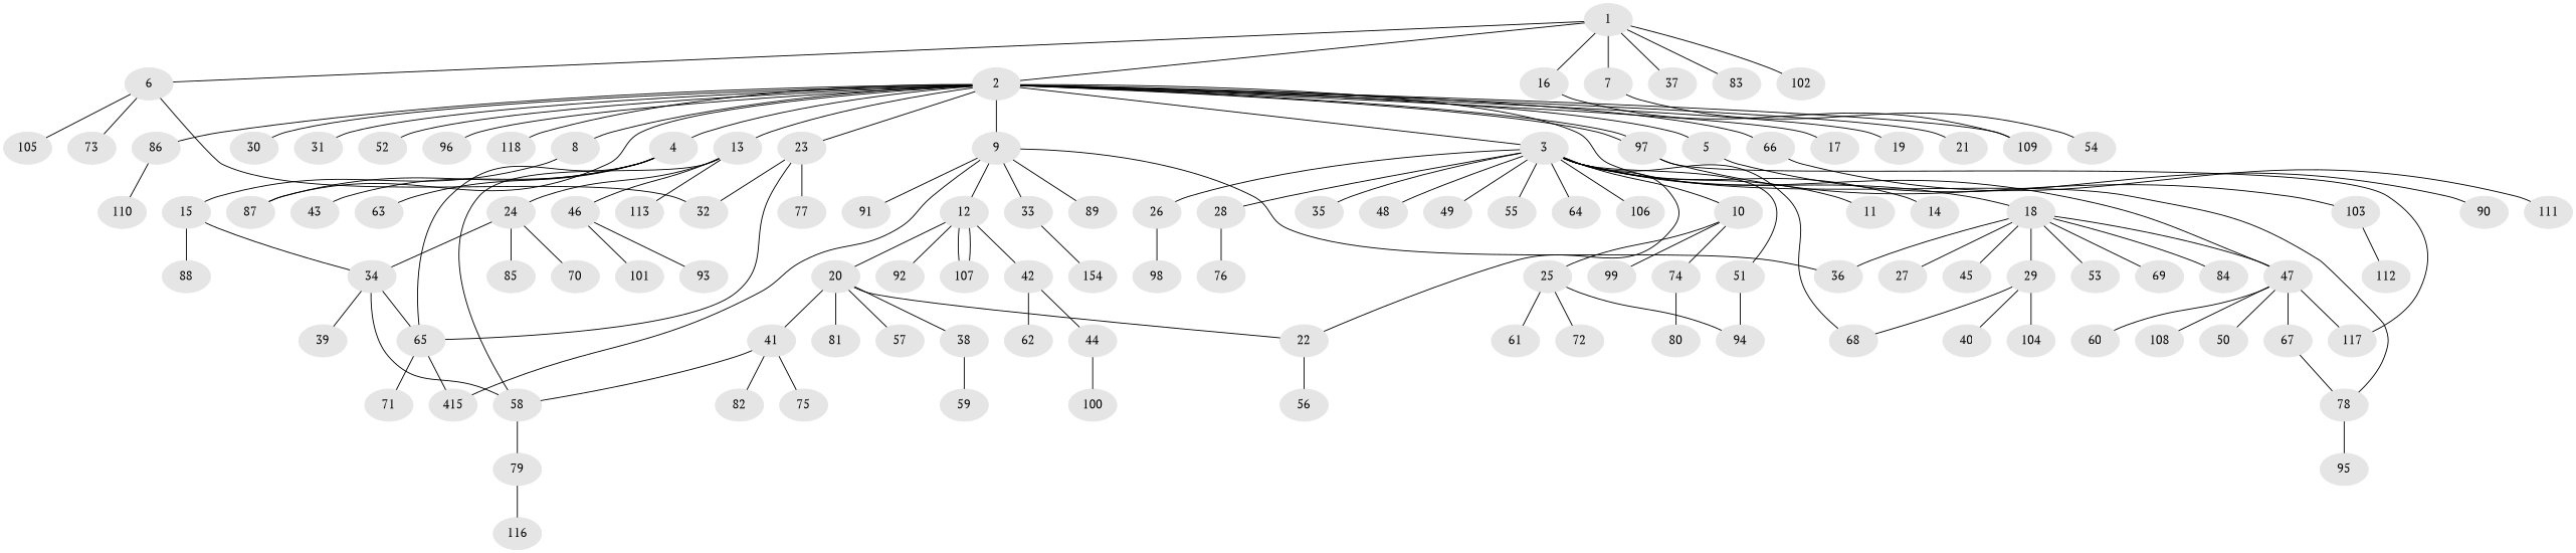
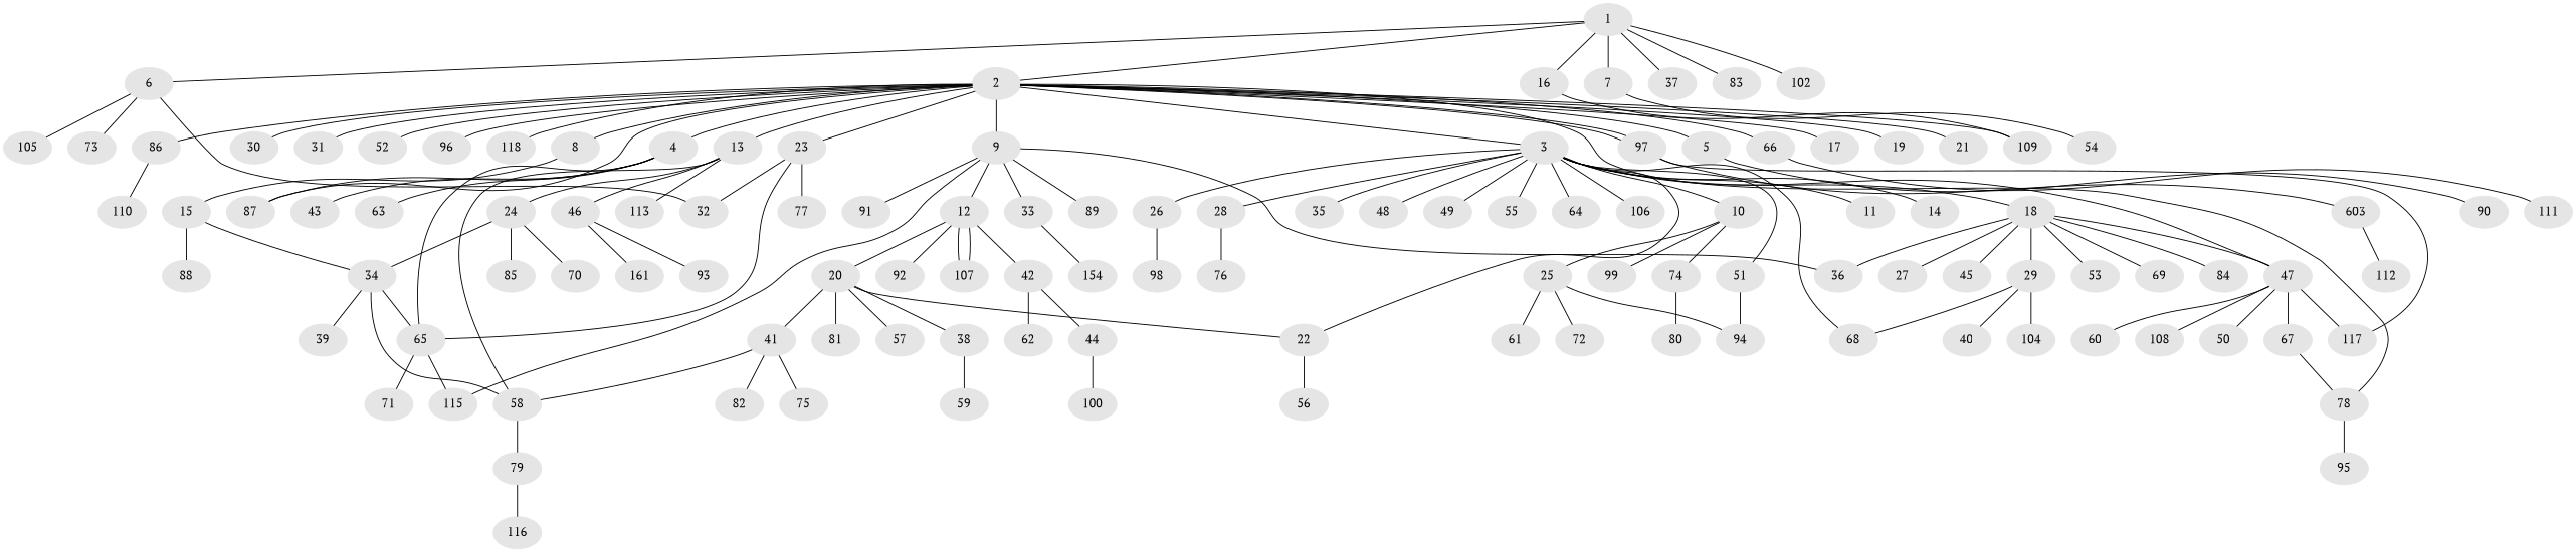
  graph {
    fontname="PT Serif"
    node [color=gray90 fontname="PT Serif" style=filled]
    edge [fontname="PT Serif"]
    1
    2
    6
    7
    16
    37
    83
    102
    3
    4
    5
    8
    9
    13
    17
    19
    21
    23
    30
    31
    52
    66
    78
    86
    87
    96
    97
    109
    118
    32
    73
    105
    54
    10
    11
    14
    18
    22
    26
    28
    35
    47
    48
    49
    51
    55
    64
    68
    106
    43
    63
    65
    90
    15
    12
    33
    36
    89
    91
-   115 [label=415]
+   115
    24
    46
    58
    113
    77
    111
    95
    110
    117
-   103
+   103 [label=603]
    25
    74
    99
    27
    29
    45
    53
    69
    84
    56
    98
    76
    50
    60
    67
    108
    94
    71
    34
    88
    20
    42
    92
    107
    n95 [label=154]
    61
    72
    80
    38
    41
    57
    81
    44
    62
    70
    85
    93
-   101
+   101 [label=161]
    79
    39
    40
    104
    59
    75
    82
    100
    116
    112
    1 -- 2
    1 -- 6
    1 -- 7
    1 -- 16
    1 -- 37
    1 -- 83
    1 -- 102
    2 -- 3
    2 -- 4
    2 -- 5
    2 -- 8
    2 -- 9
    2 -- 13
    2 -- 17
    2 -- 19
    2 -- 21
    2 -- 23
    2 -- 30
    2 -- 31
    2 -- 52
    2 -- 66
    2 -- 78
    2 -- 86
    2 -- 87
    2 -- 96
    2 -- 97
    2 -- 97
    2 -- 109
    2 -- 118
    6 -- 32
    6 -- 73
    6 -- 105
    7 -- 54
    16 -- 109
    3 -- 10
    3 -- 11
    3 -- 14
    3 -- 18
    3 -- 22
    3 -- 26
    3 -- 28
    3 -- 35
    3 -- 47
    3 -- 48
    3 -- 49
    3 -- 51
    3 -- 55
    3 -- 64
    3 -- 68
    3 -- 106
    4 -- 87
    4 -- 43
    4 -- 63
    4 -- 65
    5 -- 90
    8 -- 15
    9 -- 12
    9 -- 33
    9 -- 36
    9 -- 89
    9 -- 91
    9 -- 115
    13 -- 24
    13 -- 46
    13 -- 58
    13 -- 113
    23 -- 32
    23 -- 65
    23 -- 77
    66 -- 111
    78 -- 95
    86 -- 110
    97 -- 117
    97 -- 103
    10 -- 25
    10 -- 74
    10 -- 99
    18 -- 47
    18 -- 36
    18 -- 27
    18 -- 29
    18 -- 45
    18 -- 53
    18 -- 69
    18 -- 84
    22 -- 56
    26 -- 98
    28 -- 76
    47 -- 117
    47 -- 50
    47 -- 60
    47 -- 67
    47 -- 108
    51 -- 94
    65 -- 115
    65 -- 71
    15 -- 34
    15 -- 88
    12 -- 20
    12 -- 42
    12 -- 92
    12 -- 107
    12 -- 107
    33 -- n95
    24 -- 34
    24 -- 70
    24 -- 85
    46 -- 93
    46 -- 101
    58 -- 79
    103 -- 112
    25 -- 94
    25 -- 61
    25 -- 72
    74 -- 80
    29 -- 68
    29 -- 40
    29 -- 104
    67 -- 78
    34 -- 65
    34 -- 58
    34 -- 39
    20 -- 22
    20 -- 38
    20 -- 41
    20 -- 57
    20 -- 81
    42 -- 44
    42 -- 62
    38 -- 59
    41 -- 58
    41 -- 75
    41 -- 82
    44 -- 100
    79 -- 116
  }
